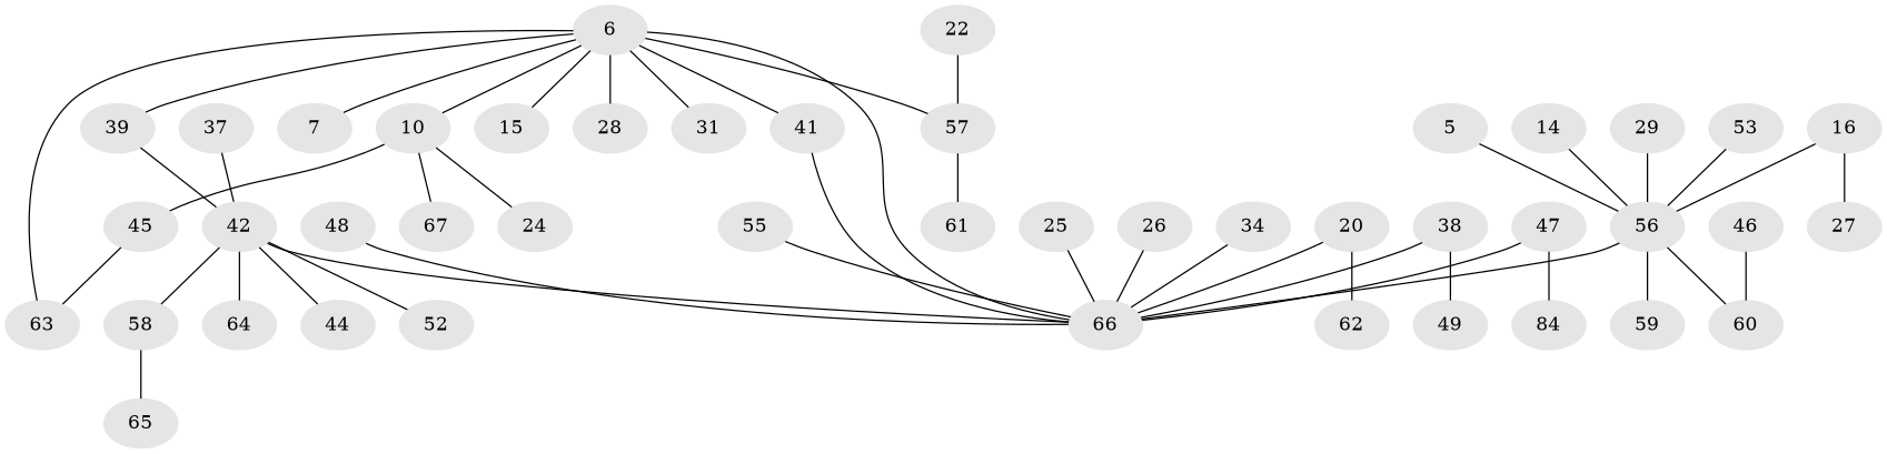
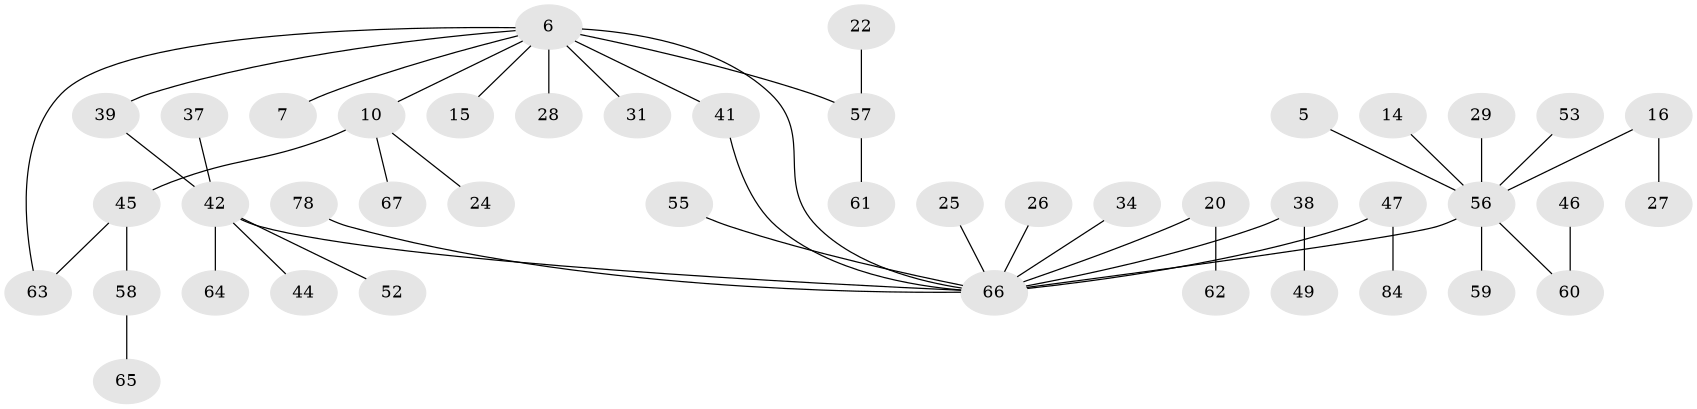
  graph {
    node [color=gray90 style=filled]
    56 [super="+40+23+51"]
    66 [super="+12"]
    60 [super="+43"]
    59
    5
    6 [super="+1"]
    7
    10
    15
    28
    31
    39
    41 [super="+36"]
    57 [super="+19"]
    63
    24
    45 [super="+35"]
    67
    42 [super="+33"]
    61
    14
    16
    27
    20
    62
    22
    25
    26
    29
    34
    44
    52
    58
    64
    37
    38
    49
    65
    46
    47
    n41 [label=84]
-   48
+   48 [label=78]
    53
    55
    56 -- 66 [weight=3]
    56 -- 60
    56 -- 59
    5 -- 56
    6 -- 66 [weight=2]
    6 -- 7
    6 -- 10 [weight=2]
    6 -- 15
    6 -- 28
    6 -- 31
    6 -- 39
    6 -- 41 [weight=2]
    6 -- 57
    6 -- 63
    10 -- 24
    10 -- 45
    10 -- 67
    39 -- 42
    41 -- 66
    57 -- 61
    45 -- 63
    42 -- 66 [weight=2]
    42 -- 44
    42 -- 52
-   42 -- 58
+   45 -- 58
    42 -- 64
    14 -- 56
    16 -- 56
    16 -- 27
    20 -- 66
    20 -- 62
    22 -- 57
    25 -- 66
    26 -- 66
    29 -- 56
    34 -- 66
    58 -- 65
    37 -- 42
    38 -- 66
    38 -- 49
    46 -- 60
    47 -- 66
    47 -- n41
    48 -- 66
    53 -- 56
    55 -- 66
  }
